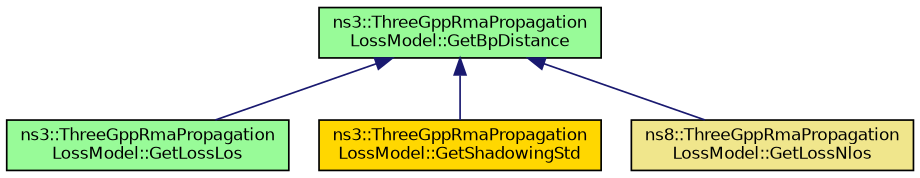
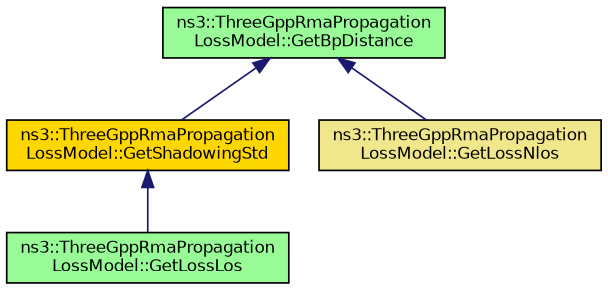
  digraph {
    rankdir=TB
    node [color=black fillcolor=palegreen fontname=Helvetica fontsize=10 shape=record style=filled]
    edge [color=midnightblue dir=back fontname=Helvetica fontsize=10 labelfontname=Helvetica labelfontsize=10 style=solid]
    n1 [fontcolor=black height=0.2 label="ns3::ThreeGppRmaPropagation\lLossModel::GetBpDistance" width=0.4]
    n2 [height=0.2 label="ns3::ThreeGppRmaPropagation\lLossModel::GetLossLos" width=0.4]
    n3 [fillcolor=gold height=0.2 label="ns3::ThreeGppRmaPropagation\lLossModel::GetShadowingStd" width=0.4]
-   n4 [fillcolor=khaki height=0.2 label="ns8::ThreeGppRmaPropagation\lLossModel::GetLossNlos" width=0.4]
-   n1 -> n2
+   n4 [fillcolor=khaki height=0.2 label="ns3::ThreeGppRmaPropagation\lLossModel::GetLossNlos" width=0.4]
+   n3 -> n2
    n1 -> n3
    n1 -> n4
  }
